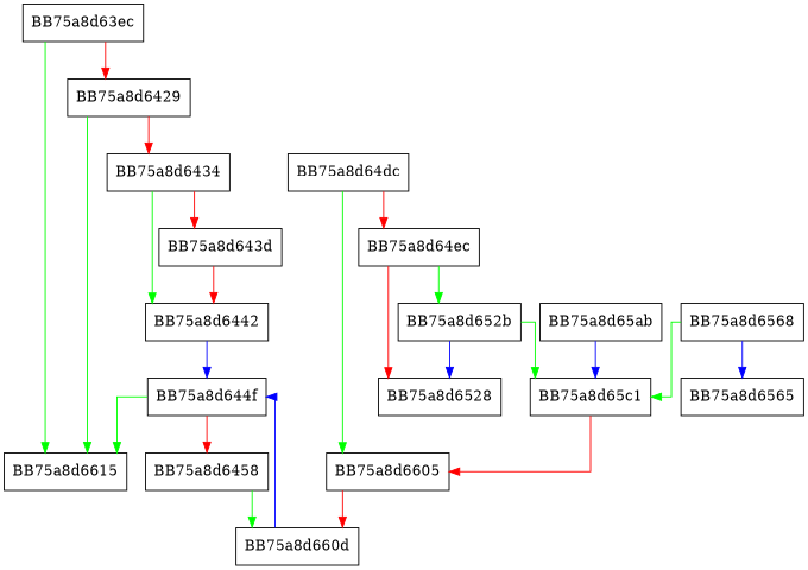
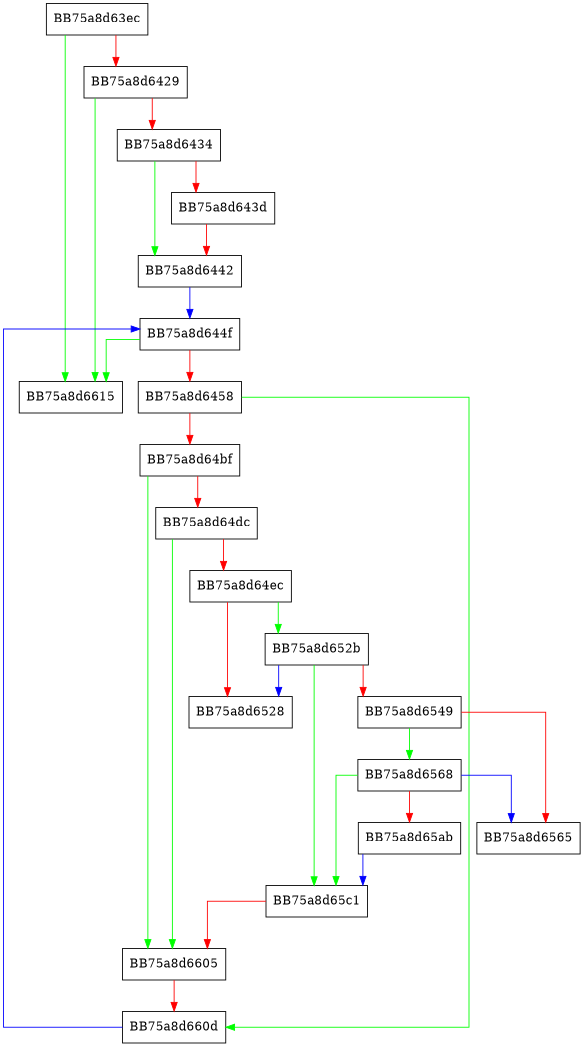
  digraph {
    splines=ortho
    node [shape=box]
    edge [color=red]
    BB75a8d63ec
    BB75a8d6615
    BB75a8d6429
    BB75a8d6434
    BB75a8d6442
    BB75a8d643d
    BB75a8d644f
    BB75a8d6458
    BB75a8d660d
+   BB75a8d64bf
    BB75a8d6605
    BB75a8d64dc
    BB75a8d64ec
    BB75a8d652b
    BB75a8d6528
    BB75a8d65c1
+   BB75a8d6549
    BB75a8d6568
    BB75a8d6565
    BB75a8d65ab
    BB75a8d63ec -> BB75a8d6615 [color=green]
    BB75a8d63ec -> BB75a8d6429
    BB75a8d6429 -> BB75a8d6615 [color=green]
    BB75a8d6429 -> BB75a8d6434
    BB75a8d6434 -> BB75a8d6442 [color=green]
    BB75a8d6434 -> BB75a8d643d
    BB75a8d6442 -> BB75a8d644f [color=blue]
    BB75a8d643d -> BB75a8d6442
    BB75a8d644f -> BB75a8d6615 [color=green]
    BB75a8d644f -> BB75a8d6458
    BB75a8d6458 -> BB75a8d660d [color=green]
+   BB75a8d6458 -> BB75a8d64bf
    BB75a8d660d -> BB75a8d644f [color=blue]
+   BB75a8d64bf -> BB75a8d6605 [color=green]
+   BB75a8d64bf -> BB75a8d64dc
    BB75a8d6605 -> BB75a8d660d
    BB75a8d64dc -> BB75a8d6605 [color=green]
    BB75a8d64dc -> BB75a8d64ec
    BB75a8d64ec -> BB75a8d652b [color=green]
    BB75a8d64ec -> BB75a8d6528
    BB75a8d652b -> BB75a8d6528 [color=blue]
    BB75a8d652b -> BB75a8d65c1 [color=green]
+   BB75a8d652b -> BB75a8d6549
    BB75a8d65c1 -> BB75a8d6605
+   BB75a8d6549 -> BB75a8d6568 [color=green]
+   BB75a8d6549 -> BB75a8d6565
    BB75a8d6568 -> BB75a8d65c1 [color=green]
    BB75a8d6568 -> BB75a8d6565 [color=blue]
+   BB75a8d6568 -> BB75a8d65ab
    BB75a8d65ab -> BB75a8d65c1 [color=blue]
  }
